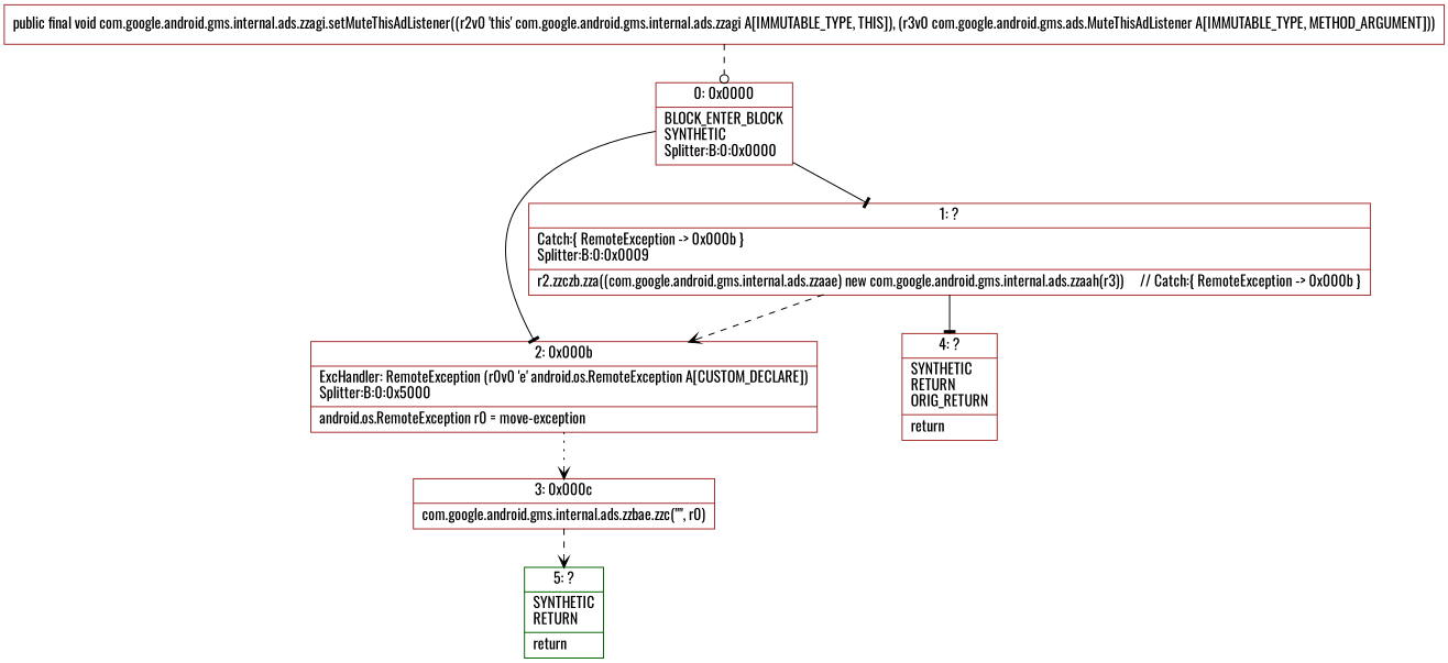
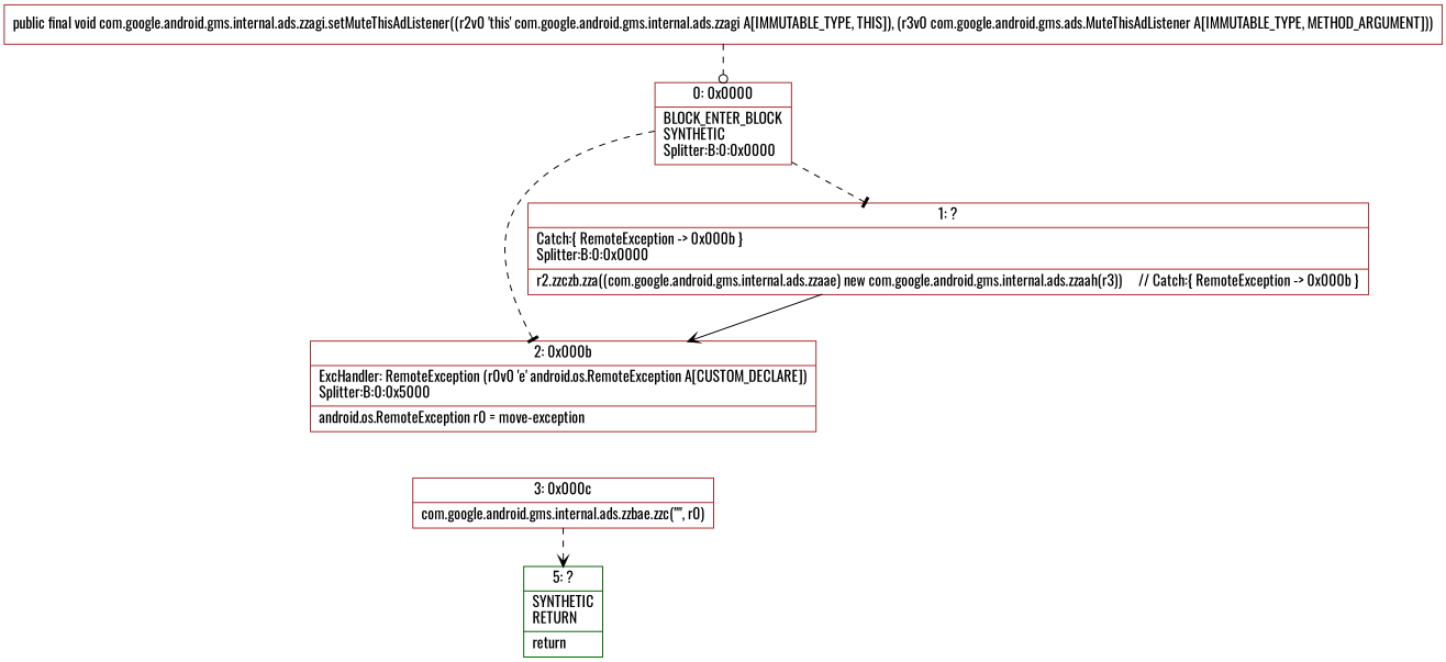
  digraph {
    fontname=Oswald
    node [color=brown fontname=Oswald shape=record]
    edge [arrowhead=tee fontname=Oswald style=dashed]
    n1 [label="{0\:\ 0x0000|BLOCK_ENTER_BLOCK\lSYNTHETIC\lSplitter:B:0:0x0000\l}"]
-   n2 [label="{1\:\ ?|Catch:\{ RemoteException \-\> 0x000b \}\lSplitter:B:0:0x0009\l|r2.zzczb.zza((com.google.android.gms.internal.ads.zzaae) new com.google.android.gms.internal.ads.zzaah(r3))     \/\/ Catch:\{ RemoteException \-\> 0x000b \}\l}"]
+   n2 [label="{1\:\ ?|Catch:\{ RemoteException \-\> 0x000b \}\lSplitter:B:0:0x0000\l|r2.zzczb.zza((com.google.android.gms.internal.ads.zzaae) new com.google.android.gms.internal.ads.zzaah(r3))     \/\/ Catch:\{ RemoteException \-\> 0x000b \}\l}"]
    n3 [label="{2\:\ 0x000b|ExcHandler: RemoteException (r0v0 'e' android.os.RemoteException A[CUSTOM_DECLARE])\lSplitter:B:0:0x5000\l|android.os.RemoteException r0 = move\-exception\l}"]
-   n4 [label="{4\:\ ?|SYNTHETIC\lRETURN\lORIG_RETURN\l|return\l}"]
    n5 [label="{3\:\ 0x000c|com.google.android.gms.internal.ads.zzbae.zzc(\"\", r0)\l}"]
    n6 [color=darkgreen label="{5\:\ ?|SYNTHETIC\lRETURN\l|return\l}"]
    n7 [label="{public final void com.google.android.gms.internal.ads.zzagi.setMuteThisAdListener((r2v0 'this' com.google.android.gms.internal.ads.zzagi A[IMMUTABLE_TYPE, THIS]), (r3v0 com.google.android.gms.ads.MuteThisAdListener A[IMMUTABLE_TYPE, METHOD_ARGUMENT])) }"]
-   n1 -> n2 [style=solid]
-   n1 -> n3 [style=solid]
-   n2 -> n3 [arrowhead=vee]
-   n2 -> n4 [style=solid]
-   n3 -> n5 [arrowhead=vee style=dotted]
+   n1 -> n2
+   n1 -> n3
+   n2 -> n3 [arrowhead=vee style=solid]
    n5 -> n6 [arrowhead=vee]
    n7 -> n1 [arrowhead=odot]
  }
